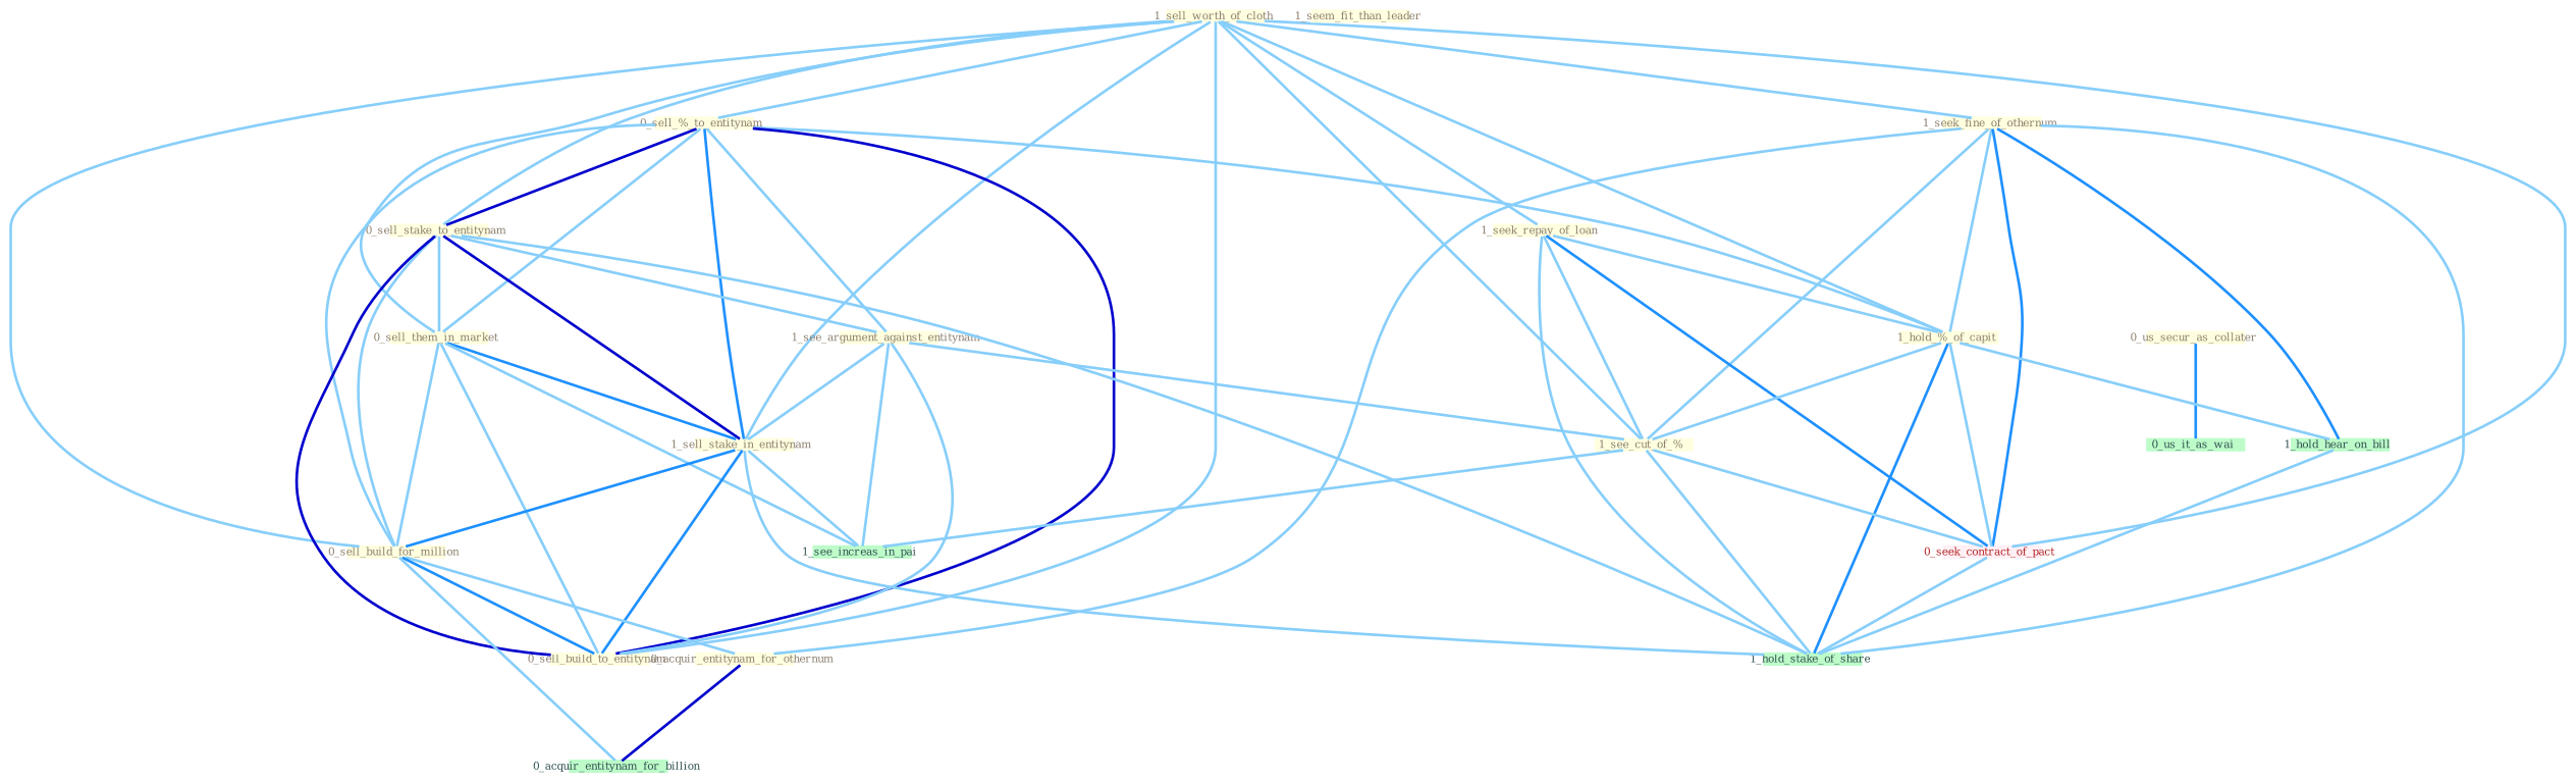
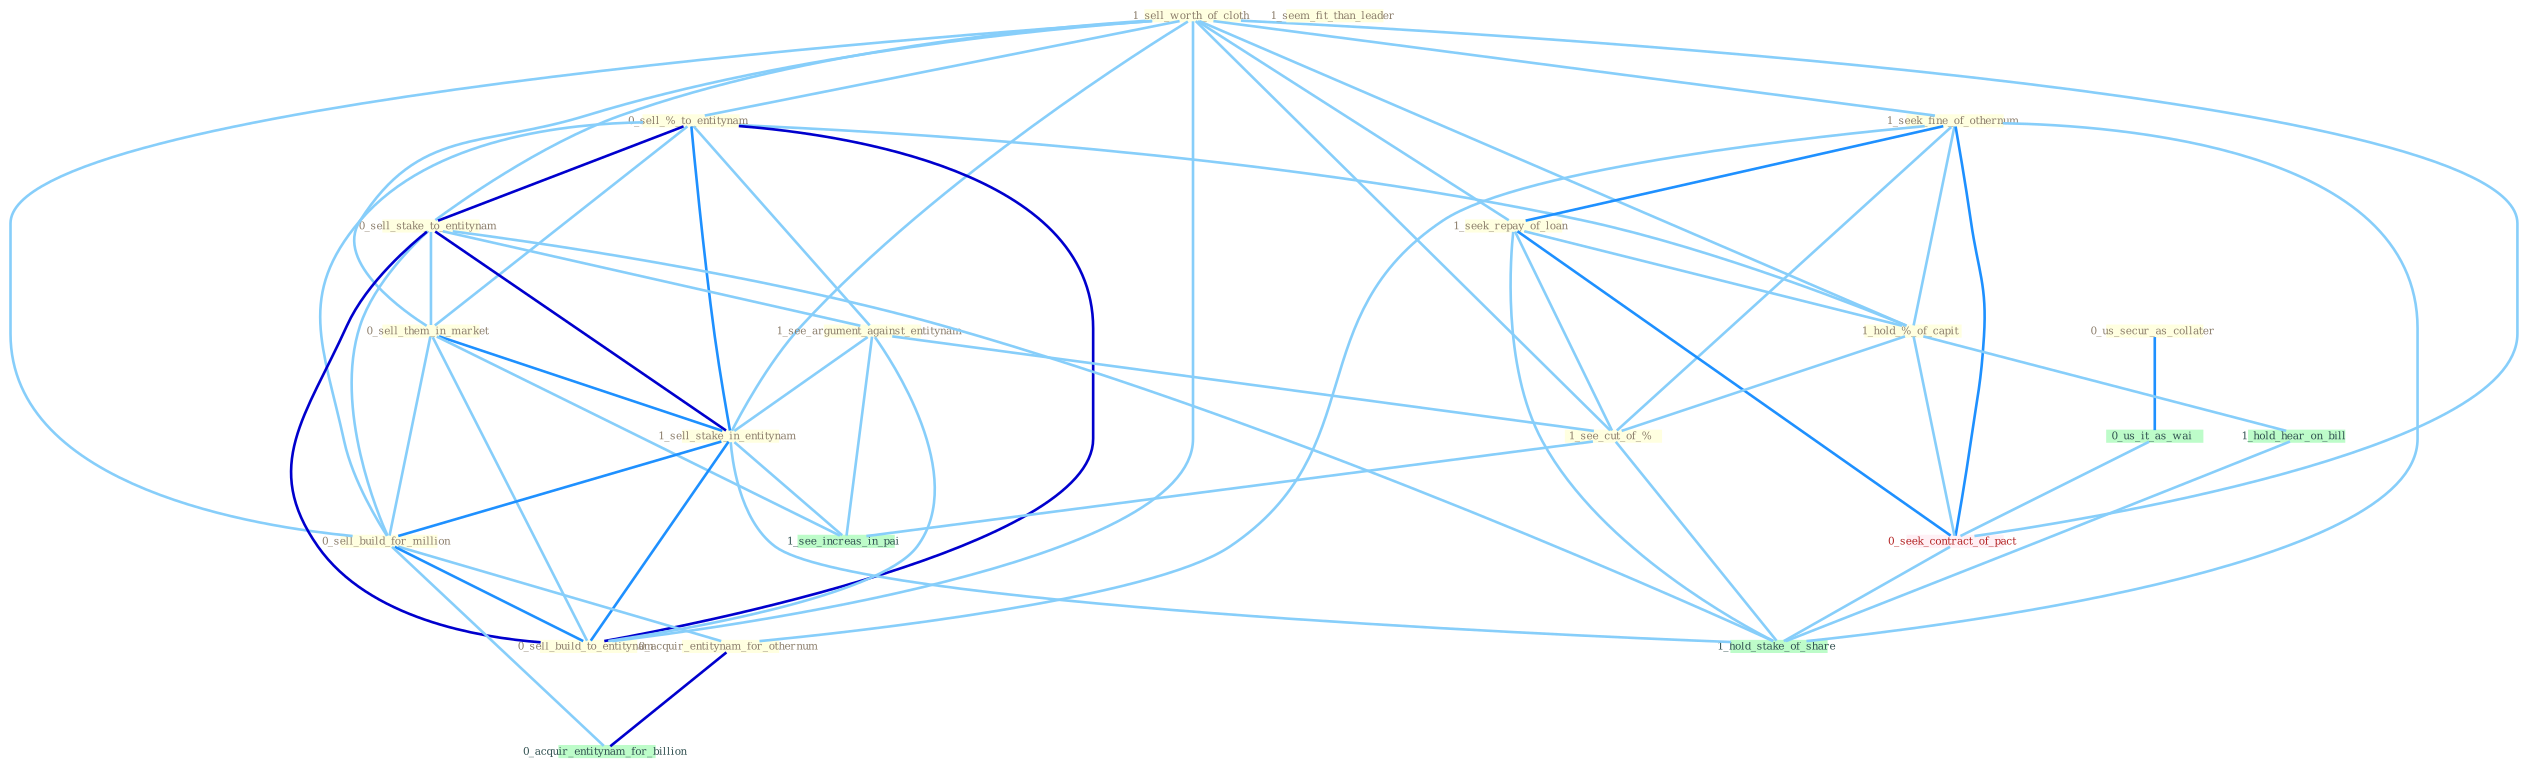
  graph {
    node [color="#ffffe0" fixedsize=true fontcolor="#8b7d6b" fontsize=4 shape=polygon style=filled]
    edge [color="#87cefa" w=1]
    "1_sell_worth_of_cloth " [height=.06 width=.5]
    "0_sell_%_to_entitynam " [height=.06 width=.5]
    "1_seek_fine_of_othernum " [height=.06 width=.5]
    "0_sell_stake_to_entitynam " [height=.06 width=.5]
    "0_sell_them_in_market " [height=.06 width=.5]
    "1_see_argument_against_entitynam " [height=.06 width=.5]
    "1_seek_repay_of_loan " [height=.06 width=.5]
    "1_sell_stake_in_entitynam " [height=.06 width=.5]
    "0_sell_build_for_million " [height=.06 width=.5]
    "0_us_secur_as_collater " [height=.06 width=.5]
    "1_seem_fit_than_leader " [height=.06 width=.5]
    "0_acquir_entitynam_for_othernum " [height=.06 width=.5]
    "1_hold_%_of_capit " [height=.06 width=.5]
    "0_sell_build_to_entitynam " [height=.06 width=.5]
    "1_see_cut_of_% " [height=.06 width=.5]
    "0_seek_contract_of_pact " [color="#fff0f5" fontcolor="#b22222" height=.06 width=.5]
    "1_hold_stake_of_share " [color="#BDFCC9" fontcolor="#2f4f4f" height=.06 width=.5]
    "1_see_increas_in_pai " [color="#BDFCC9" fontcolor="#2f4f4f" height=.06 width=.5]
    "0_acquir_entitynam_for_billion " [color="#BDFCC9" fontcolor="#2f4f4f" height=.06 width=.5]
    "0_us_it_as_wai " [color="#BDFCC9" fontcolor="#2f4f4f" height=.06 width=.5]
    "1_hold_hear_on_bill " [color="#BDFCC9" fontcolor="#2f4f4f" height=.06 width=.5]
    subgraph sub_1 {
      "1_sell_worth_of_cloth "
      "0_sell_%_to_entitynam "
      "1_seek_fine_of_othernum "
      "0_sell_stake_to_entitynam "
      "0_sell_them_in_market "
      "1_see_argument_against_entitynam "
      "1_seek_repay_of_loan "
      "1_sell_stake_in_entitynam "
      "0_sell_build_for_million "
      "0_us_secur_as_collater "
      "1_seem_fit_than_leader "
      "0_acquir_entitynam_for_othernum "
      "1_hold_%_of_capit "
      "0_sell_build_to_entitynam "
      "1_see_cut_of_% "
    }
    subgraph sub_2 {
      "0_seek_contract_of_pact "
    }
    "1_sell_worth_of_cloth " -- "0_sell_%_to_entitynam "
    "1_sell_worth_of_cloth " -- "1_seek_fine_of_othernum "
    "1_sell_worth_of_cloth " -- "0_sell_stake_to_entitynam "
    "1_sell_worth_of_cloth " -- "0_sell_them_in_market "
    "1_sell_worth_of_cloth " -- "1_seek_repay_of_loan "
    "1_sell_worth_of_cloth " -- "1_sell_stake_in_entitynam "
    "1_sell_worth_of_cloth " -- "0_sell_build_for_million "
    "1_sell_worth_of_cloth " -- "1_hold_%_of_capit "
    "1_sell_worth_of_cloth " -- "0_sell_build_to_entitynam "
    "1_sell_worth_of_cloth " -- "1_see_cut_of_% "
    "1_sell_worth_of_cloth " -- "0_seek_contract_of_pact "
    "0_sell_%_to_entitynam " -- "0_sell_stake_to_entitynam " [color="#0000cd" w=3]
    "0_sell_%_to_entitynam " -- "0_sell_them_in_market "
    "0_sell_%_to_entitynam " -- "1_see_argument_against_entitynam "
    "0_sell_%_to_entitynam " -- "1_sell_stake_in_entitynam " [color="#1e90ff" w=2]
    "0_sell_%_to_entitynam " -- "0_sell_build_for_million "
    "0_sell_%_to_entitynam " -- "1_hold_%_of_capit "
    "0_sell_%_to_entitynam " -- "0_sell_build_to_entitynam " [color="#0000cd" w=3]
-   "1_seek_fine_of_othernum " -- "1_hold_hear_on_bill " [color="#1e90ff" w=2]
+   "1_seek_fine_of_othernum " -- "1_seek_repay_of_loan " [color="#1e90ff" w=2]
    "1_seek_fine_of_othernum " -- "0_acquir_entitynam_for_othernum "
    "1_seek_fine_of_othernum " -- "1_hold_%_of_capit "
    "1_seek_fine_of_othernum " -- "1_see_cut_of_% "
    "1_seek_fine_of_othernum " -- "0_seek_contract_of_pact " [color="#1e90ff" w=2]
    "1_seek_fine_of_othernum " -- "1_hold_stake_of_share "
    "0_sell_stake_to_entitynam " -- "0_sell_them_in_market "
    "0_sell_stake_to_entitynam " -- "1_see_argument_against_entitynam "
    "0_sell_stake_to_entitynam " -- "1_sell_stake_in_entitynam " [color="#0000cd" w=3]
    "0_sell_stake_to_entitynam " -- "0_sell_build_for_million "
    "0_sell_stake_to_entitynam " -- "0_sell_build_to_entitynam " [color="#0000cd" w=3]
    "0_sell_stake_to_entitynam " -- "1_hold_stake_of_share "
    "0_sell_them_in_market " -- "1_sell_stake_in_entitynam " [color="#1e90ff" w=2]
    "0_sell_them_in_market " -- "0_sell_build_for_million "
    "0_sell_them_in_market " -- "0_sell_build_to_entitynam "
    "0_sell_them_in_market " -- "1_see_increas_in_pai "
    "1_see_argument_against_entitynam " -- "1_sell_stake_in_entitynam "
    "1_see_argument_against_entitynam " -- "0_sell_build_to_entitynam "
    "1_see_argument_against_entitynam " -- "1_see_cut_of_% "
    "1_see_argument_against_entitynam " -- "1_see_increas_in_pai "
    "1_seek_repay_of_loan " -- "1_hold_%_of_capit "
    "1_seek_repay_of_loan " -- "1_see_cut_of_% "
    "1_seek_repay_of_loan " -- "0_seek_contract_of_pact " [color="#1e90ff" w=2]
    "1_seek_repay_of_loan " -- "1_hold_stake_of_share "
    "1_sell_stake_in_entitynam " -- "0_sell_build_for_million " [color="#1e90ff"]
    "1_sell_stake_in_entitynam " -- "0_sell_build_to_entitynam " [color="#1e90ff" w=2]
    "1_sell_stake_in_entitynam " -- "1_hold_stake_of_share "
    "1_sell_stake_in_entitynam " -- "1_see_increas_in_pai "
    "0_sell_build_for_million " -- "0_acquir_entitynam_for_othernum "
    "0_sell_build_for_million " -- "0_sell_build_to_entitynam " [color="#1e90ff" w=2]
    "0_sell_build_for_million " -- "0_acquir_entitynam_for_billion "
    "0_us_secur_as_collater " -- "0_us_it_as_wai " [color="#1e90ff" w=2]
    "0_acquir_entitynam_for_othernum " -- "0_acquir_entitynam_for_billion " [color="#0000cd" w=3]
    "1_hold_%_of_capit " -- "1_see_cut_of_% "
    "1_hold_%_of_capit " -- "0_seek_contract_of_pact "
-   "1_hold_%_of_capit " -- "1_hold_stake_of_share " [color="#1e90ff" w=2]
    "1_hold_%_of_capit " -- "1_hold_hear_on_bill "
-   "1_see_cut_of_% " -- "0_seek_contract_of_pact "
+   "0_us_it_as_wai " -- "0_seek_contract_of_pact "
    "1_see_cut_of_% " -- "1_hold_stake_of_share "
    "1_see_cut_of_% " -- "1_see_increas_in_pai "
    "0_seek_contract_of_pact " -- "1_hold_stake_of_share "
    "1_hold_hear_on_bill " -- "1_hold_stake_of_share "
  }
